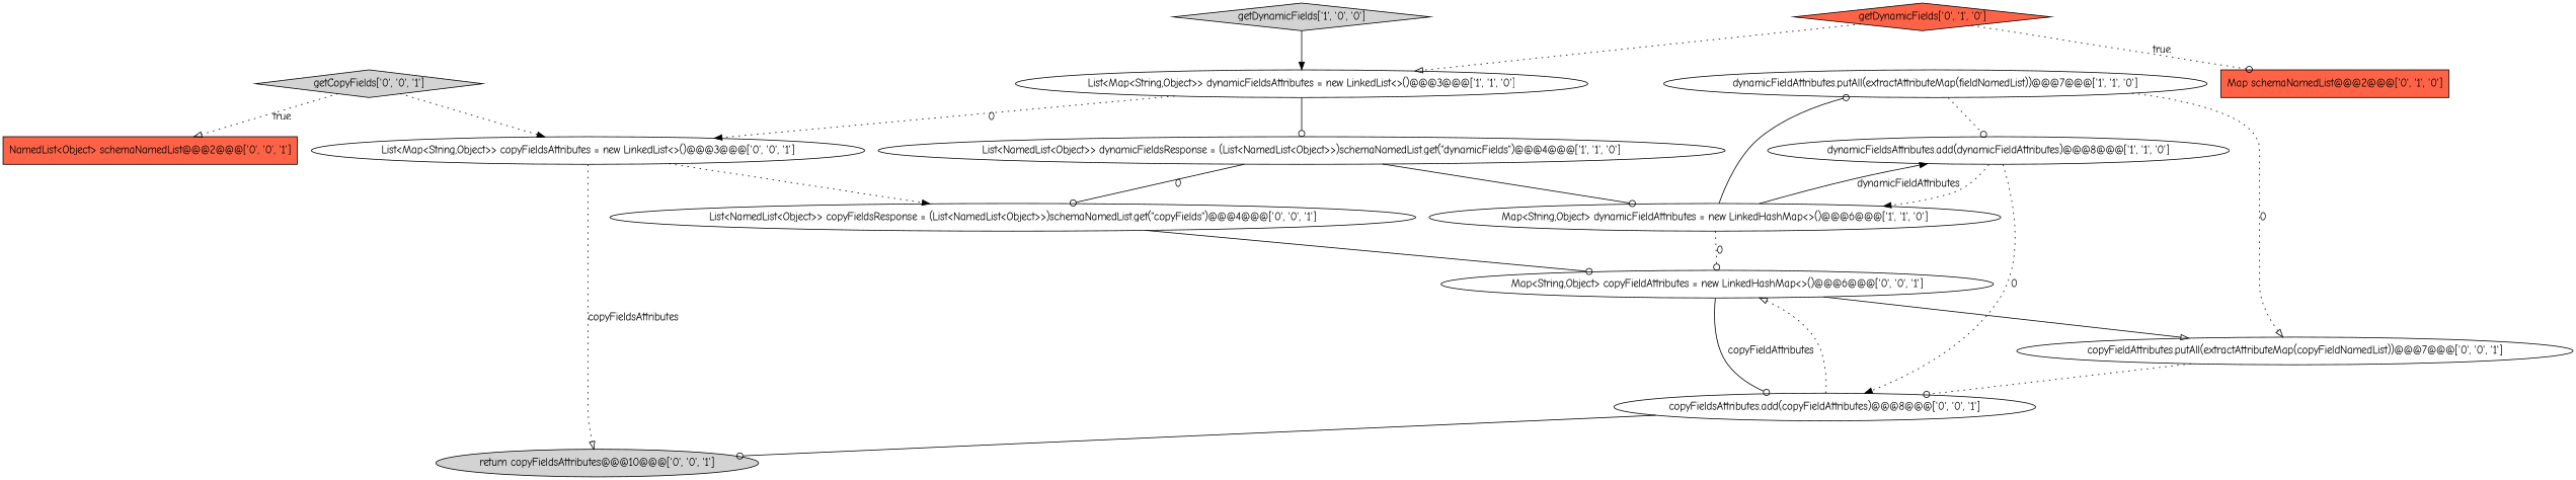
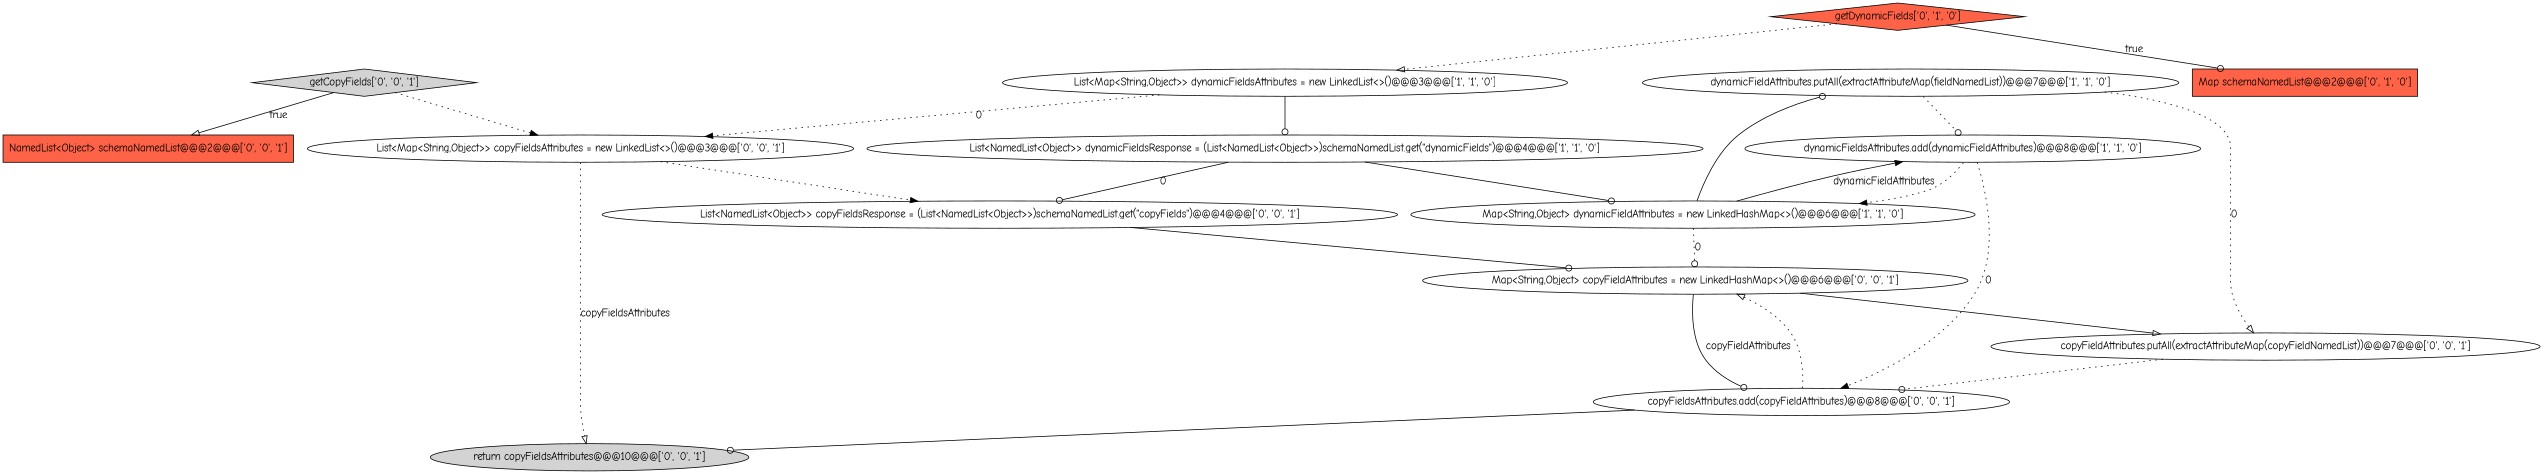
  digraph {
    fontname="Comic Neue"
    node [fillcolor=white fontname="Comic Neue" shape=ellipse style=filled]
    edge [arrowhead=odot fontname="Comic Neue" style=dotted]
    n1 [fillcolor=tomato label="NamedList<Object> schemaNamedList@@@2@@@['0', '0', '1']" shape=box]
    n2 [label="List<Map<String,Object>> copyFieldsAttributes = new LinkedList<>()@@@3@@@['0', '0', '1']"]
    n3 [fillcolor=lightgray label="return copyFieldsAttributes@@@10@@@['0', '0', '1']"]
    n4 [label="List<NamedList<Object>> copyFieldsResponse = (List<NamedList<Object>>)schemaNamedList.get(\"copyFields\")@@@4@@@['0', '0', '1']"]
    n5 [label="Map<String,Object> copyFieldAttributes = new LinkedHashMap<>()@@@6@@@['0', '0', '1']"]
-   n6 [fillcolor=lightgray label="getDynamicFields['1', '0', '0']" shape=diamond]
    n7 [label="List<Map<String,Object>> dynamicFieldsAttributes = new LinkedList<>()@@@3@@@['1', '1', '0']"]
    n8 [label="List<NamedList<Object>> dynamicFieldsResponse = (List<NamedList<Object>>)schemaNamedList.get(\"dynamicFields\")@@@4@@@['1', '1', '0']"]
    n9 [label="copyFieldsAttributes.add(copyFieldAttributes)@@@8@@@['0', '0', '1']"]
    n10 [label="copyFieldAttributes.putAll(extractAttributeMap(copyFieldNamedList))@@@7@@@['0', '0', '1']"]
    n11 [fillcolor=tomato label="Map schemaNamedList@@@2@@@['0', '1', '0']" shape=box]
    n12 [fillcolor=lightgray label="getCopyFields['0', '0', '1']" shape=diamond]
    n13 [label="Map<String,Object> dynamicFieldAttributes = new LinkedHashMap<>()@@@6@@@['1', '1', '0']"]
    n14 [label="dynamicFieldsAttributes.add(dynamicFieldAttributes)@@@8@@@['1', '1', '0']"]
    n15 [label="dynamicFieldAttributes.putAll(extractAttributeMap(fieldNamedList))@@@7@@@['1', '1', '0']"]
    n16 [fillcolor=tomato label="getDynamicFields['0', '1', '0']" shape=diamond]
    n2 -> n3 [arrowhead=onormal label=copyFieldsAttributes]
    n2 -> n4 [arrowhead=normal]
    n4 -> n5 [style=solid]
    n5 -> n9 [label=copyFieldAttributes style=solid]
    n5 -> n10 [arrowhead=onormal style=solid]
-   n6 -> n7 [arrowhead=normal style=solid]
    n7 -> n2 [arrowhead=normal label=0]
    n7 -> n8 [style=solid]
    n8 -> n4 [label=0 style=solid]
    n8 -> n13 [style=solid]
    n9 -> n3 [style=solid]
    n9 -> n5 [arrowhead=onormal]
    n10 -> n9
-   n12 -> n1 [arrowhead=onormal label=true]
+   n12 -> n1 [arrowhead=onormal label=true style=solid]
    n12 -> n2 [arrowhead=normal]
    n13 -> n5 [label=0]
    n13 -> n14 [arrowhead=normal label=dynamicFieldAttributes style=solid]
    n13 -> n15 [style=solid]
    n14 -> n9 [arrowhead=normal label=0]
    n14 -> n13 [arrowhead=normal]
    n15 -> n10 [arrowhead=onormal label=0]
    n15 -> n14
    n16 -> n7 [arrowhead=onormal]
-   n16 -> n11 [label=true]
+   n16 -> n11 [label=true style=solid]
  }
